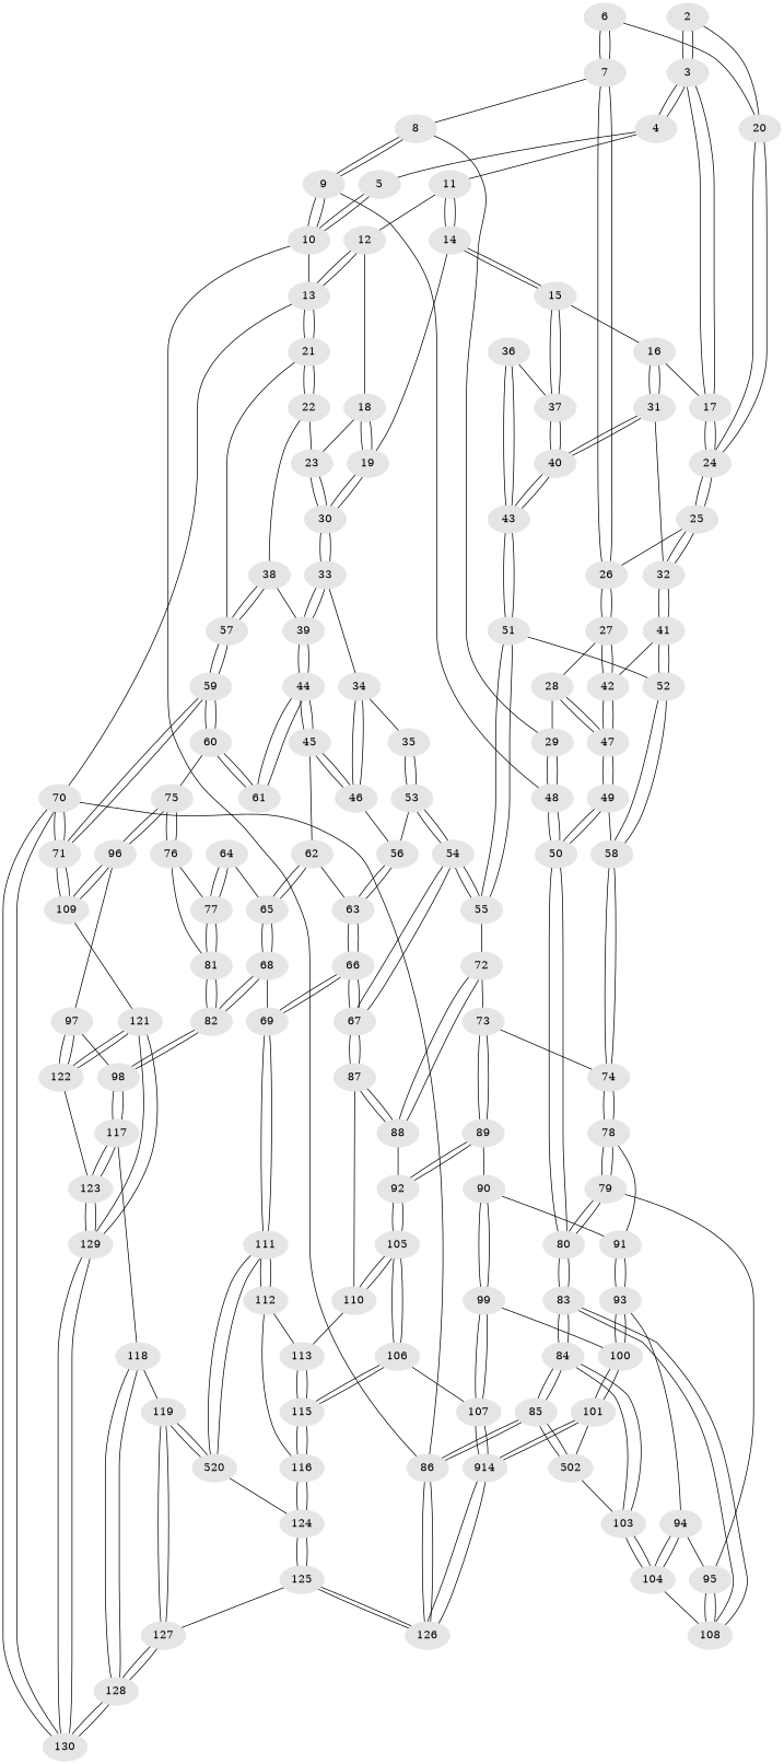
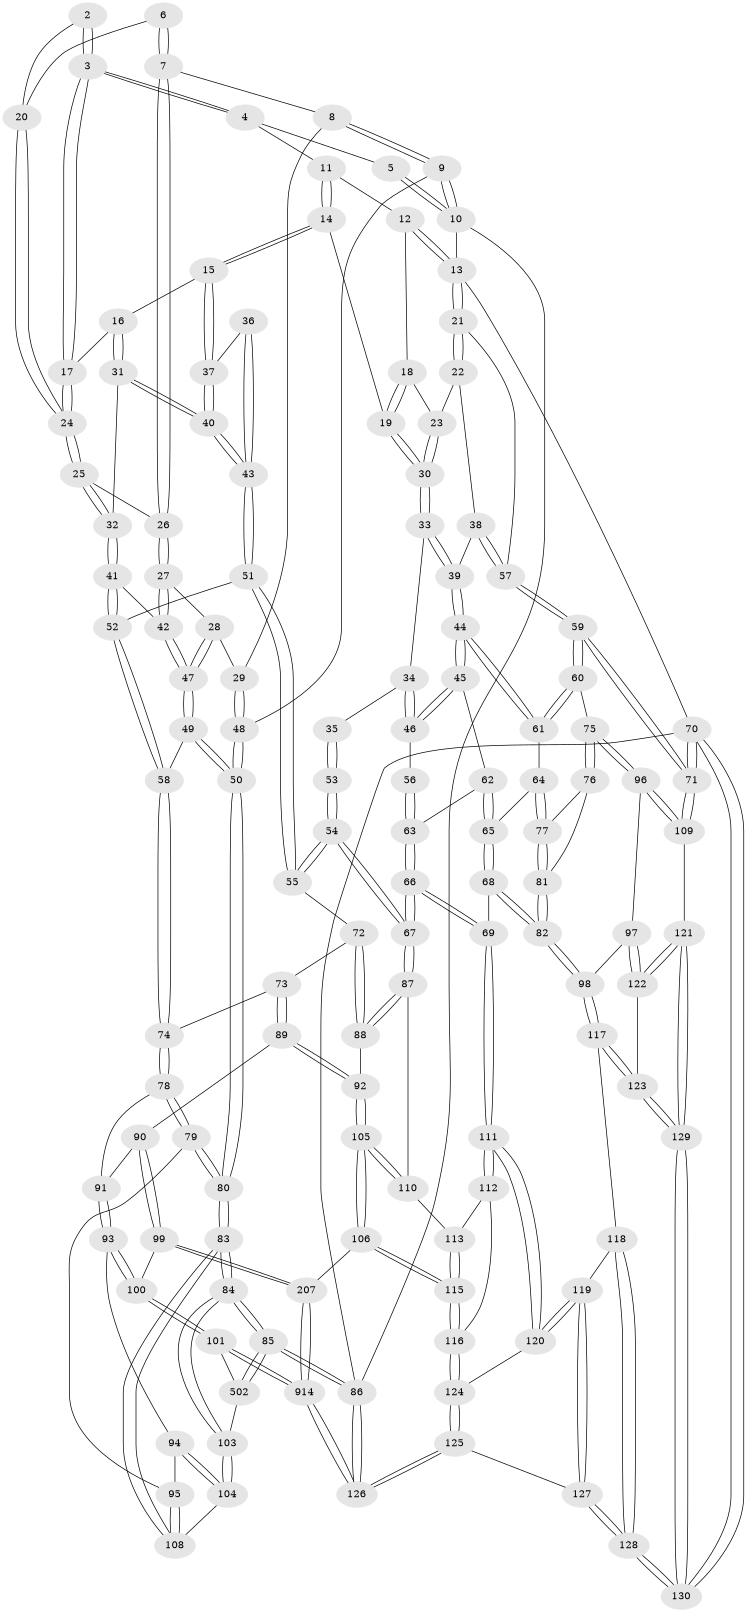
  graph {
    node [color=gray90 style=filled]
    2
    3
    20
    6
    7
    4
    17
    24
    5
    11
    10
    12
    14
    13
    86
    8
    26
    9
    29
    27
    48
    50
    21
    70
    126
    18
    15
    19
    23
    22
    57
    71
    130
    16
    37
    30
    31
    40
    32
    25
    33
    38
    59
    39
    41
    28
    42
    47
    49
    34
    43
    52
    35
    46
    44
    53
    56
    36
    54
    51
    45
    61
    58
    55
    62
    64
    63
    65
    80
    74
    83
    72
    67
    87
    73
    88
    66
    60
    78
    75
    109
    76
    96
    77
    68
    69
    81
    82
    111
    110
    98
    112
-   120 [label=520]
+   120
    121
    89
    92
    90
    79
    91
    97
    95
    93
    108
    84
    117
    85
    103
    n108 [label=502]
    104
    113
    105
    99
    100
-   107
+   107 [label=207]
    94
    106
    101
    122
    123
    118
    n121 [label=914]
    115
    116
    129
    124
    125
    119
    128
    127
    2 -- 3
    2 -- 3
    2 -- 20
    3 -- 4
    3 -- 4
    3 -- 17
    3 -- 17
    20 -- 24
    20 -- 24
    6 -- 20
    6 -- 7
    6 -- 7
    7 -- 8
    7 -- 26
    7 -- 26
    4 -- 5
    4 -- 11
    17 -- 24
    17 -- 24
    24 -- 25
    24 -- 25
    5 -- 10
    5 -- 10
    11 -- 12
    11 -- 14
    11 -- 14
    10 -- 13
    10 -- 86
    12 -- 13
    12 -- 13
    12 -- 18
    14 -- 15
    14 -- 15
    14 -- 19
    13 -- 21
    13 -- 21
    13 -- 70
    86 -- 126
    86 -- 126
    8 -- 9
    8 -- 9
    8 -- 29
    26 -- 27
    26 -- 27
    9 -- 10
    9 -- 10
    9 -- 48
    29 -- 48
    29 -- 48
    27 -- 28
    27 -- 42
    27 -- 42
    48 -- 50
    48 -- 50
    50 -- 80
    50 -- 80
    21 -- 22
    21 -- 22
    21 -- 57
    70 -- 86
    70 -- 71
    70 -- 71
    70 -- 130
    70 -- 130
    18 -- 19
    18 -- 19
    18 -- 23
    15 -- 16
    15 -- 37
    15 -- 37
    19 -- 30
    19 -- 30
    23 -- 30
    23 -- 30
    22 -- 23
    22 -- 38
    57 -- 59
    57 -- 59
    71 -- 109
    71 -- 109
    16 -- 17
    16 -- 31
    16 -- 31
    37 -- 40
    37 -- 40
    30 -- 33
    30 -- 33
    31 -- 40
    31 -- 40
    31 -- 32
    40 -- 43
    40 -- 43
    32 -- 41
    32 -- 41
    25 -- 26
    25 -- 32
    25 -- 32
    33 -- 39
    33 -- 39
    33 -- 34
    38 -- 57
    38 -- 57
    38 -- 39
    59 -- 71
    59 -- 71
    59 -- 60
    59 -- 60
    39 -- 44
    39 -- 44
    41 -- 42
    41 -- 52
    41 -- 52
    28 -- 29
    28 -- 47
    28 -- 47
    42 -- 47
    42 -- 47
    47 -- 49
    47 -- 49
    49 -- 50
    49 -- 50
    49 -- 58
    34 -- 35
    34 -- 46
    34 -- 46
    43 -- 51
    43 -- 51
    52 -- 58
    52 -- 58
    35 -- 53
    35 -- 53
    46 -- 56
    44 -- 45
    44 -- 45
    44 -- 61
    44 -- 61
-   53 -- 56
    53 -- 54
    53 -- 54
    56 -- 63
    56 -- 63
    36 -- 37
    36 -- 43
    36 -- 43
    54 -- 55
    54 -- 55
    54 -- 67
    54 -- 67
    51 -- 52
    51 -- 55
    51 -- 55
    45 -- 46
    45 -- 46
    45 -- 62
+   61 -- 64
    58 -- 74
    58 -- 74
    55 -- 72
    62 -- 63
    62 -- 65
    62 -- 65
    64 -- 65
    64 -- 77
    64 -- 77
    63 -- 66
    63 -- 66
    65 -- 68
    65 -- 68
    80 -- 83
    80 -- 83
    74 -- 78
    74 -- 78
    83 -- 108
    83 -- 108
    83 -- 84
    83 -- 84
    72 -- 73
    72 -- 88
    72 -- 88
    67 -- 87
    67 -- 87
    87 -- 88
    87 -- 88
    87 -- 110
    73 -- 74
    73 -- 89
    73 -- 89
    88 -- 92
    66 -- 67
    66 -- 67
    66 -- 69
    66 -- 69
    60 -- 61
    60 -- 61
    60 -- 75
    78 -- 79
    78 -- 79
    78 -- 91
    75 -- 76
    75 -- 76
    75 -- 96
    75 -- 96
    109 -- 121
    76 -- 77
    76 -- 81
    96 -- 109
    96 -- 109
    96 -- 97
    77 -- 81
    77 -- 81
    68 -- 69
    68 -- 82
    68 -- 82
    69 -- 111
    69 -- 111
    81 -- 82
    81 -- 82
    82 -- 98
    82 -- 98
    111 -- 112
    111 -- 112
    111 -- 120
    111 -- 120
    110 -- 113
    98 -- 117
    98 -- 117
    112 -- 113
    112 -- 116
    120 -- 124
    121 -- 122
    121 -- 122
    121 -- 129
    121 -- 129
    89 -- 92
    89 -- 92
    89 -- 90
    92 -- 105
    92 -- 105
    90 -- 91
    90 -- 99
    90 -- 99
    79 -- 80
    79 -- 80
    79 -- 95
    91 -- 93
    91 -- 93
    97 -- 98
    97 -- 122
    97 -- 122
    95 -- 108
    95 -- 108
    93 -- 100
    93 -- 100
    93 -- 94
    84 -- 85
    84 -- 85
    84 -- 103
    84 -- 103
    117 -- 123
    117 -- 123
    117 -- 118
    85 -- 86
    85 -- 86
    85 -- n108
    85 -- n108
    103 -- 104
    103 -- 104
    n108 -- 103
    104 -- 108
    113 -- 115
    113 -- 115
    105 -- 110
    105 -- 110
    105 -- 106
    105 -- 106
    99 -- 100
    99 -- 107
    99 -- 107
    100 -- 101
    100 -- 101
    107 -- n121
    107 -- n121
    94 -- 95
    94 -- 104
    94 -- 104
    106 -- 107
    106 -- 115
    106 -- 115
    101 -- n108
    101 -- n121
    101 -- n121
    122 -- 123
    123 -- 129
    123 -- 129
    118 -- 119
    118 -- 128
    118 -- 128
    n121 -- 126
    n121 -- 126
    115 -- 116
    115 -- 116
    116 -- 124
    116 -- 124
    129 -- 130
    129 -- 130
    124 -- 125
    124 -- 125
    125 -- 126
    125 -- 126
    125 -- 127
    119 -- 120
    119 -- 120
    119 -- 127
    119 -- 127
    128 -- 130
    128 -- 130
    127 -- 128
    127 -- 128
  }
